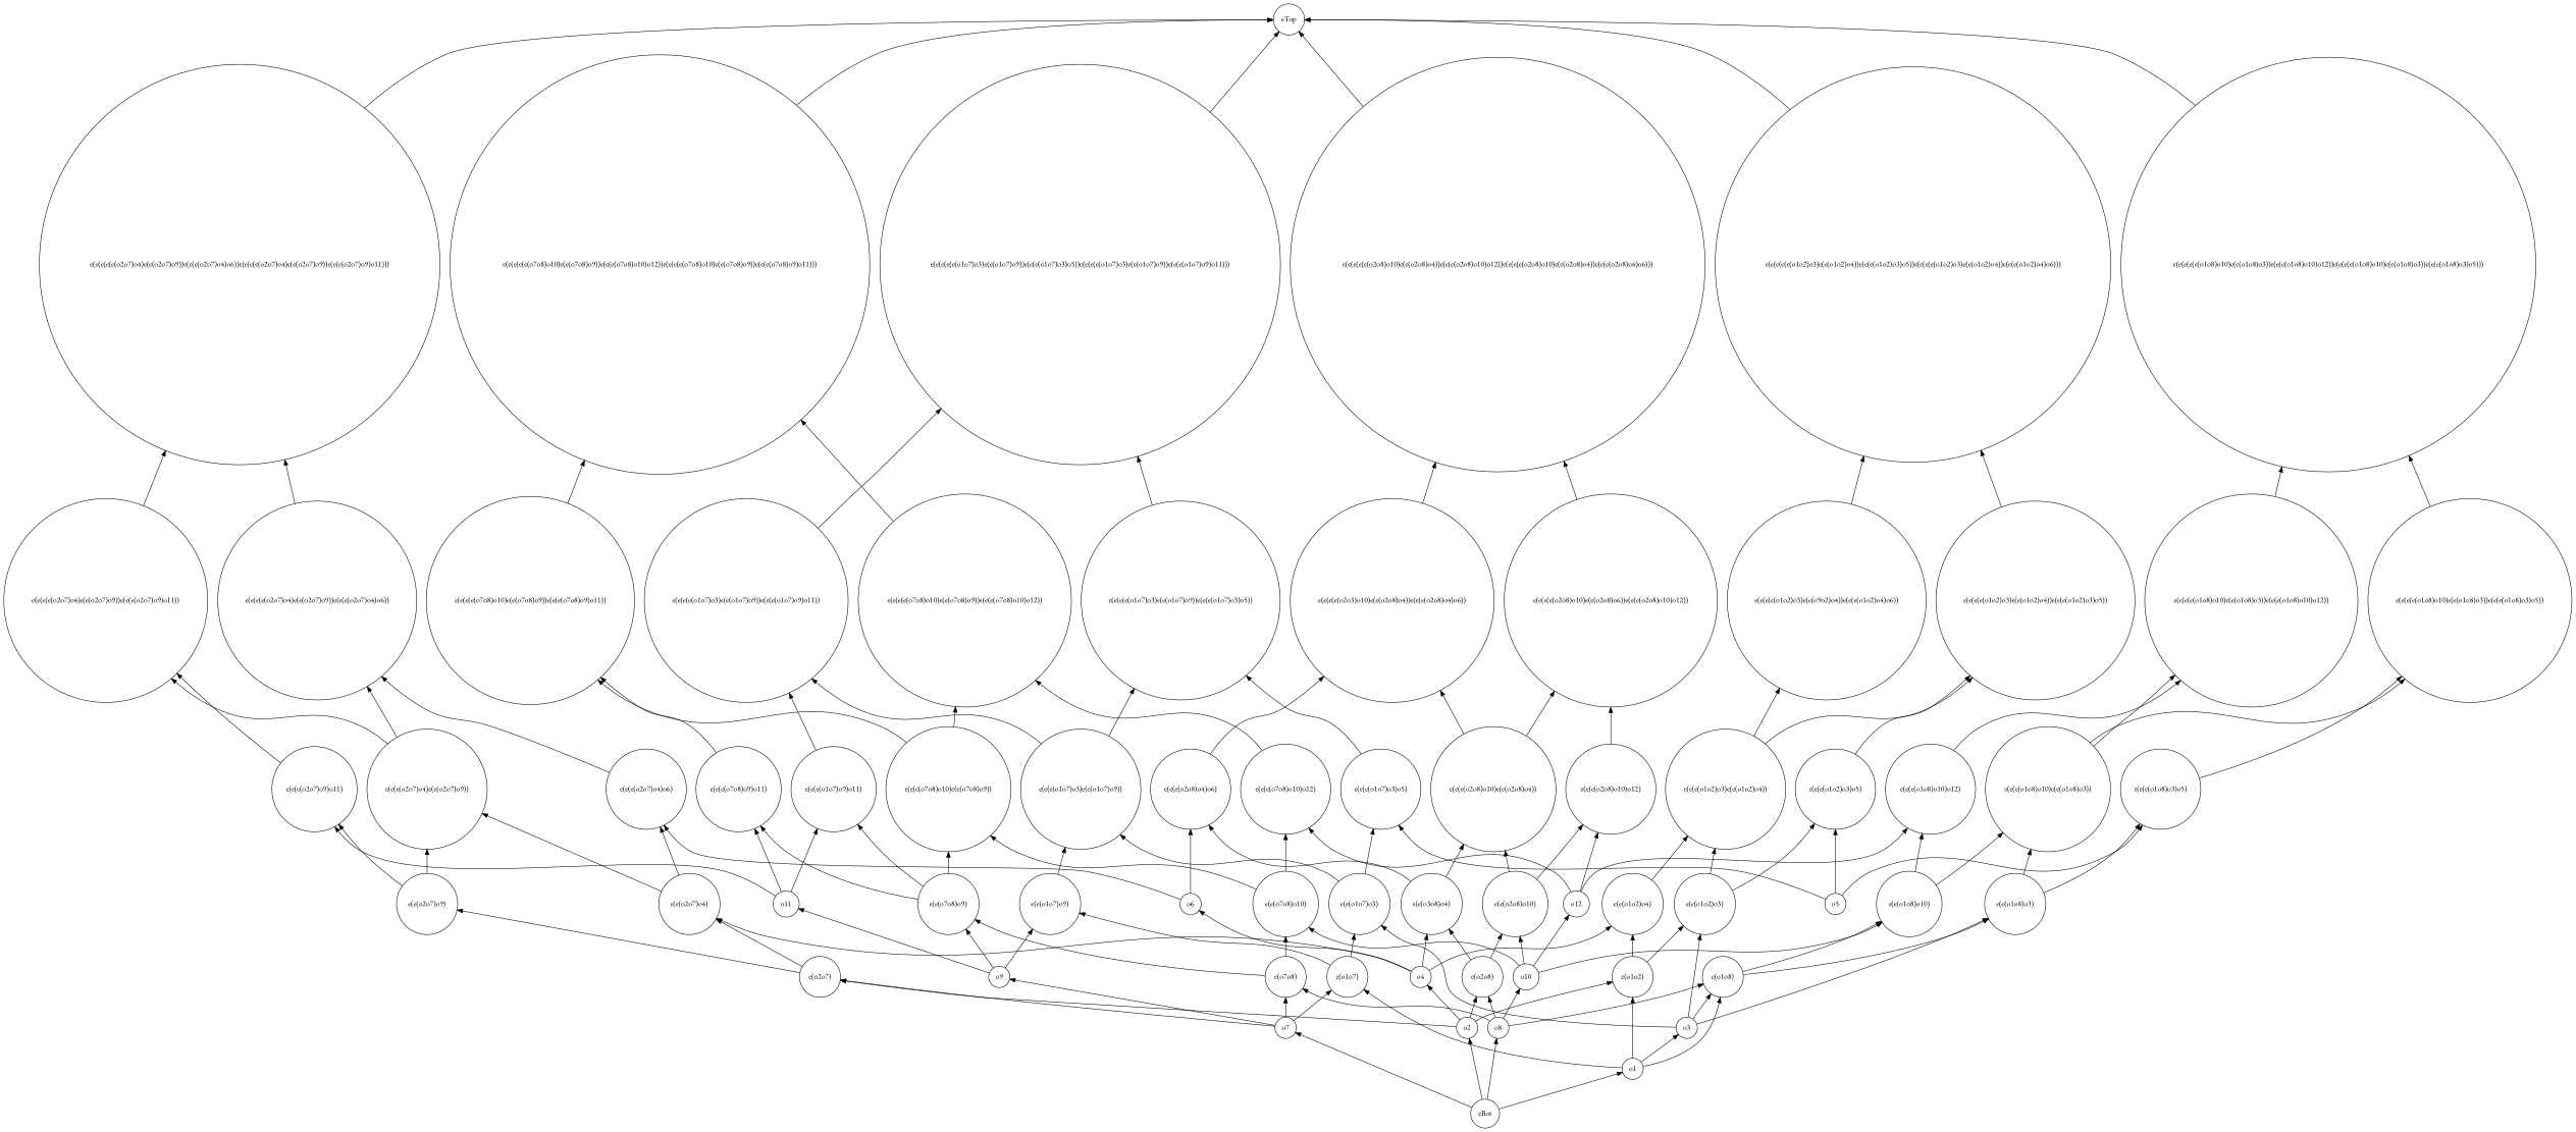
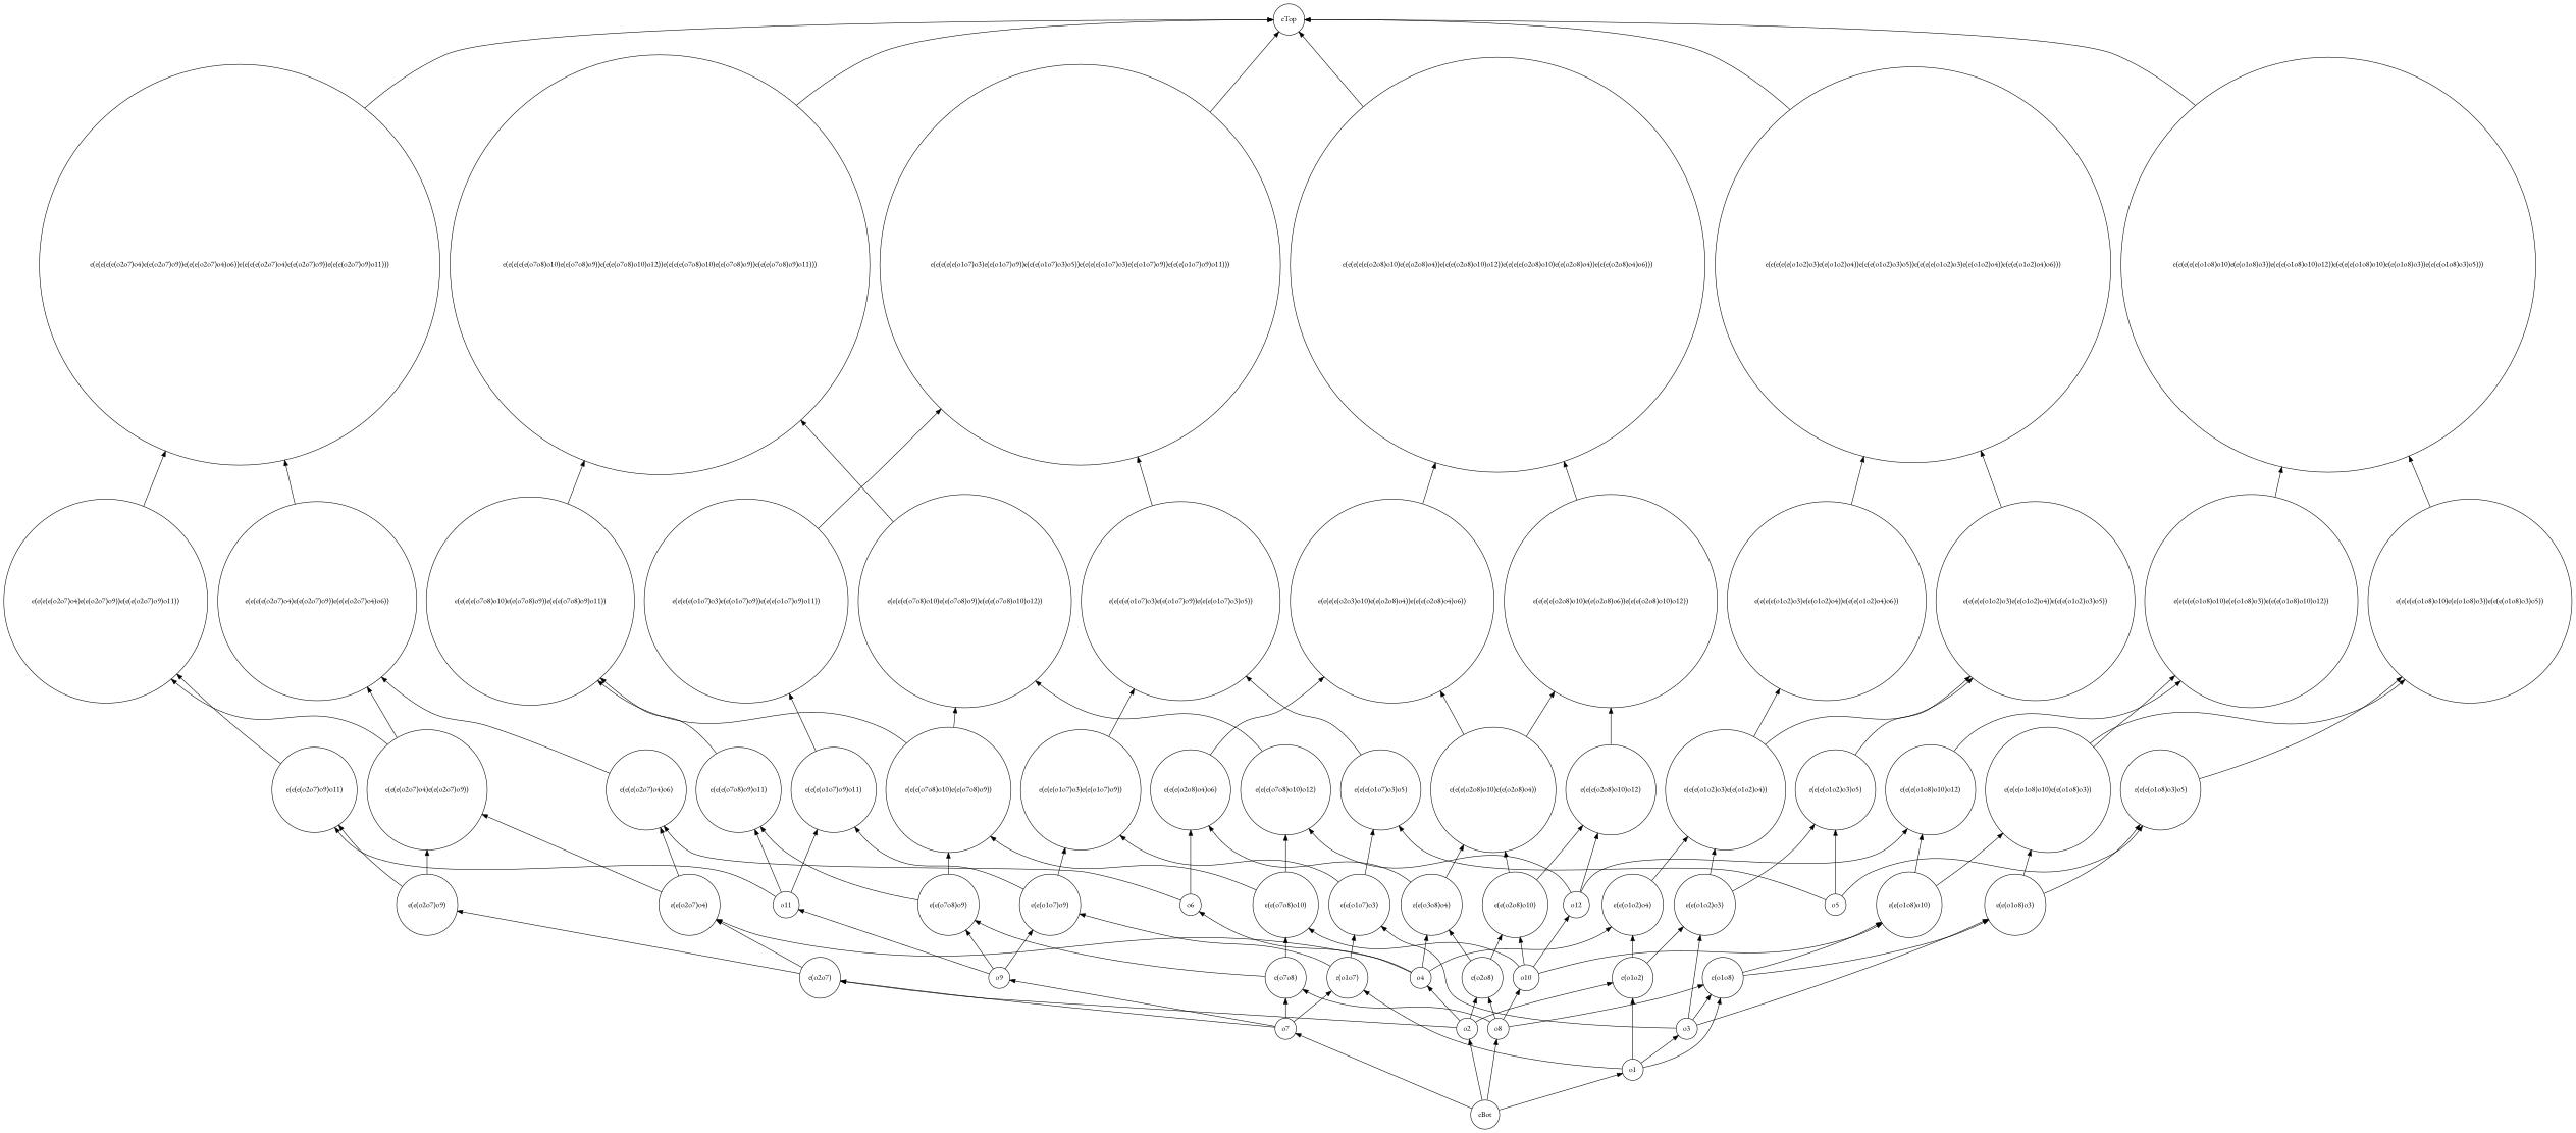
  strict digraph {
    fontname="EB Garamond"
    rankdir=BT
    node [fontname="EB Garamond" shape=circle]
    edge [fontname="EB Garamond"]
    "e(e(e(e(e(o2o7)o4)e(e(o2o7)o9))e(e(e(o2o7)o4)o6))e(e(e(e(o2o7)o4)e(e(o2o7)o9))e(e(e(o2o7)o9)o11)))"
    eTop
    "e(e(e(o1o7)o3)e(e(o1o7)o9))"
    "e(e(e(e(o1o7)o3)e(e(o1o7)o9))e(e(e(o1o7)o3)o5))"
    "e(e(e(e(o1o7)o3)e(e(o1o7)o9))e(e(e(o1o7)o9)o11))"
    "e(e(e(e(e(o1o7)o3)e(e(o1o7)o9))e(e(e(o1o7)o3)o5))e(e(e(e(o1o7)o3)e(e(o1o7)o9))e(e(e(o1o7)o9)o11)))"
    "e(e(o2o8)o10)"
    "e(e(e(o2o8)o10)e(e(o2o8)o4))"
    "e(e(e(o2o8)o10)o12)"
    n10 [label="e(e(e(e(o2o8)o10)e(e(o2o8)o6))e(e(e(o2o8)o10)o12))"]
    n11 [label="e(e(e(e(o2o3)o10)e(e(o2o8)o4))e(e(e(o2o8)o4)o6))"]
    "e(e(e(o2o7)o4)e(e(o2o7)o9))"
    "e(e(e(e(o2o7)o4)e(e(o2o7)o9))e(e(e(o2o7)o4)o6))"
    "e(e(e(e(o2o7)o4)e(e(o2o7)o9))e(e(e(o2o7)o9)o11))"
    o6
    "e(e(e(o2o7)o4)o6)"
    "e(e(e(o2o8)o4)o6)"
-   "e(e(e(e(o1o2)o3)e(e(o1o2)o4))e(e(e(o1o2)o4)o6))" [label="e(e(e(e(o1o2)o3)e(e(o9o2)o4))e(e(e(o1o2)o4)o6))"]
+   "e(e(e(e(o1o2)o3)e(e(o1o2)o4))e(e(e(o1o2)o4)o6))"
    "e(e(e(e(e(o1o2)o3)e(e(o1o2)o4))e(e(e(o1o2)o3)o5))e(e(e(e(o1o2)o3)e(e(o1o2)o4))e(e(e(o1o2)o4)o6)))"
    "e(e(e(e(e(o2o8)o10)e(e(o2o8)o4))e(e(e(o2o8)o10)o12))e(e(e(e(o2o8)o10)e(e(o2o8)o4))e(e(e(o2o8)o4)o6)))"
    "e(e(e(e(o7o8)o10)e(e(o7o8)o9))e(e(e(o7o8)o9)o11))"
    "e(e(e(e(e(o7o8)o10)e(e(o7o8)o9))e(e(e(o7o8)o10)o12))e(e(e(e(o7o8)o10)e(e(o7o8)o9))e(e(e(o7o8)o9)o11)))"
    o10
    o12
    "e(e(o7o8)o10)"
    "e(e(o1o8)o10)"
    "e(e(e(o1o8)o10)o12)"
    "e(e(e(o7o8)o10)o12)"
    "e(e(e(o7o8)o10)e(e(o7o8)o9))"
    "e(e(e(o1o8)o10)e(e(o1o8)o3))"
    o2
    o4
    "e(o1o2)"
    "e(o2o7)"
    "e(o2o8)"
    "e(e(o1o2)o4)"
    n37 [label="e(e(o3o8)o4)"]
    "e(e(o2o7)o4)"
    "e(e(o1o2)o3)"
    "e(e(o2o7)o9)"
    "e(e(e(o1o2)o3)e(e(o1o2)o4))"
    "e(e(e(e(o1o2)o3)e(e(o1o2)o4))e(e(e(o1o2)o3)o5))"
    "e(e(e(o1o2)o3)o5)"
    "e(e(o7o8)o9)"
    "e(e(e(o7o8)o9)o11)"
    "e(e(e(e(o7o8)o10)e(e(o7o8)o9))e(e(e(o7o8)o10)o12))"
    "e(e(e(e(o1o8)o10)e(e(o1o8)o3))e(e(e(o1o8)o10)o12))"
    "e(e(e(e(e(o1o8)o10)e(e(o1o8)o3))e(e(e(o1o8)o10)o12))e(e(e(e(o1o8)o10)e(e(o1o8)o3))e(e(e(o1o8)o3)o5)))"
    "e(e(e(o1o8)o3)o5)"
    "e(e(e(e(o1o8)o10)e(e(o1o8)o3))e(e(e(o1o8)o3)o5))"
    "e(e(e(o1o7)o9)o11)"
    "e(e(o1o8)o3)"
    "e(e(o1o7)o3)"
    "e(e(e(o1o7)o3)o5)"
    "e(e(e(o2o7)o9)o11)"
    "e(e(o1o7)o9)"
    "e(o1o8)"
    o3
    o5
    eBot
    o1
    o8
    o7
    "e(o1o7)"
    "e(o7o8)"
    o9
    o11
    "e(e(e(e(e(o2o7)o4)e(e(o2o7)o9))e(e(e(o2o7)o4)o6))e(e(e(e(o2o7)o4)e(e(o2o7)o9))e(e(e(o2o7)o9)o11)))" -> eTop
    "e(e(e(o1o7)o3)e(e(o1o7)o9))" -> "e(e(e(e(o1o7)o3)e(e(o1o7)o9))e(e(e(o1o7)o3)o5))"
-   "e(e(e(o1o7)o3)e(e(o1o7)o9))" -> "e(e(e(e(o1o7)o3)e(e(o1o7)o9))e(e(e(o1o7)o9)o11))"
    "e(e(e(e(o1o7)o3)e(e(o1o7)o9))e(e(e(o1o7)o3)o5))" -> "e(e(e(e(e(o1o7)o3)e(e(o1o7)o9))e(e(e(o1o7)o3)o5))e(e(e(e(o1o7)o3)e(e(o1o7)o9))e(e(e(o1o7)o9)o11)))"
    "e(e(e(e(o1o7)o3)e(e(o1o7)o9))e(e(e(o1o7)o9)o11))" -> "e(e(e(e(e(o1o7)o3)e(e(o1o7)o9))e(e(e(o1o7)o3)o5))e(e(e(e(o1o7)o3)e(e(o1o7)o9))e(e(e(o1o7)o9)o11)))"
    "e(e(e(e(e(o1o7)o3)e(e(o1o7)o9))e(e(e(o1o7)o3)o5))e(e(e(e(o1o7)o3)e(e(o1o7)o9))e(e(e(o1o7)o9)o11)))" -> eTop
    "e(e(o2o8)o10)" -> "e(e(e(o2o8)o10)e(e(o2o8)o4))"
    "e(e(o2o8)o10)" -> "e(e(e(o2o8)o10)o12)"
    "e(e(e(o2o8)o10)e(e(o2o8)o4))" -> n10
    "e(e(e(o2o8)o10)e(e(o2o8)o4))" -> n11
    "e(e(e(o2o8)o10)o12)" -> n10
    n10 -> "e(e(e(e(e(o2o8)o10)e(e(o2o8)o4))e(e(e(o2o8)o10)o12))e(e(e(e(o2o8)o10)e(e(o2o8)o4))e(e(e(o2o8)o4)o6)))"
    n11 -> "e(e(e(e(e(o2o8)o10)e(e(o2o8)o4))e(e(e(o2o8)o10)o12))e(e(e(e(o2o8)o10)e(e(o2o8)o4))e(e(e(o2o8)o4)o6)))"
    "e(e(e(o2o7)o4)e(e(o2o7)o9))" -> "e(e(e(e(o2o7)o4)e(e(o2o7)o9))e(e(e(o2o7)o4)o6))"
    "e(e(e(o2o7)o4)e(e(o2o7)o9))" -> "e(e(e(e(o2o7)o4)e(e(o2o7)o9))e(e(e(o2o7)o9)o11))"
    "e(e(e(e(o2o7)o4)e(e(o2o7)o9))e(e(e(o2o7)o4)o6))" -> "e(e(e(e(e(o2o7)o4)e(e(o2o7)o9))e(e(e(o2o7)o4)o6))e(e(e(e(o2o7)o4)e(e(o2o7)o9))e(e(e(o2o7)o9)o11)))"
    "e(e(e(e(o2o7)o4)e(e(o2o7)o9))e(e(e(o2o7)o9)o11))" -> "e(e(e(e(e(o2o7)o4)e(e(o2o7)o9))e(e(e(o2o7)o4)o6))e(e(e(e(o2o7)o4)e(e(o2o7)o9))e(e(e(o2o7)o9)o11)))"
    o6 -> "e(e(e(o2o7)o4)o6)"
    o6 -> "e(e(e(o2o8)o4)o6)"
    "e(e(e(o2o7)o4)o6)" -> "e(e(e(e(o2o7)o4)e(e(o2o7)o9))e(e(e(o2o7)o4)o6))"
    "e(e(e(o2o8)o4)o6)" -> n11
    "e(e(e(e(o1o2)o3)e(e(o1o2)o4))e(e(e(o1o2)o4)o6))" -> "e(e(e(e(e(o1o2)o3)e(e(o1o2)o4))e(e(e(o1o2)o3)o5))e(e(e(e(o1o2)o3)e(e(o1o2)o4))e(e(e(o1o2)o4)o6)))"
    "e(e(e(e(e(o1o2)o3)e(e(o1o2)o4))e(e(e(o1o2)o3)o5))e(e(e(e(o1o2)o3)e(e(o1o2)o4))e(e(e(o1o2)o4)o6)))" -> eTop
    "e(e(e(e(e(o2o8)o10)e(e(o2o8)o4))e(e(e(o2o8)o10)o12))e(e(e(e(o2o8)o10)e(e(o2o8)o4))e(e(e(o2o8)o4)o6)))" -> eTop
    "e(e(e(e(o7o8)o10)e(e(o7o8)o9))e(e(e(o7o8)o9)o11))" -> "e(e(e(e(e(o7o8)o10)e(e(o7o8)o9))e(e(e(o7o8)o10)o12))e(e(e(e(o7o8)o10)e(e(o7o8)o9))e(e(e(o7o8)o9)o11)))"
    "e(e(e(e(e(o7o8)o10)e(e(o7o8)o9))e(e(e(o7o8)o10)o12))e(e(e(e(o7o8)o10)e(e(o7o8)o9))e(e(e(o7o8)o9)o11)))" -> eTop
    o10 -> "e(e(o2o8)o10)"
    o10 -> o12
    o10 -> "e(e(o7o8)o10)"
    o10 -> "e(e(o1o8)o10)"
    o12 -> "e(e(e(o2o8)o10)o12)"
    o12 -> "e(e(e(o1o8)o10)o12)"
    o12 -> "e(e(e(o7o8)o10)o12)"
    "e(e(o7o8)o10)" -> "e(e(e(o7o8)o10)o12)"
    "e(e(o7o8)o10)" -> "e(e(e(o7o8)o10)e(e(o7o8)o9))"
    "e(e(o1o8)o10)" -> "e(e(e(o1o8)o10)o12)"
    "e(e(o1o8)o10)" -> "e(e(e(o1o8)o10)e(e(o1o8)o3))"
    "e(e(e(o1o8)o10)o12)" -> "e(e(e(e(o1o8)o10)e(e(o1o8)o3))e(e(e(o1o8)o10)o12))"
    "e(e(e(o7o8)o10)o12)" -> "e(e(e(e(o7o8)o10)e(e(o7o8)o9))e(e(e(o7o8)o10)o12))"
    "e(e(e(o7o8)o10)e(e(o7o8)o9))" -> "e(e(e(e(o7o8)o10)e(e(o7o8)o9))e(e(e(o7o8)o9)o11))"
    "e(e(e(o7o8)o10)e(e(o7o8)o9))" -> "e(e(e(e(o7o8)o10)e(e(o7o8)o9))e(e(e(o7o8)o10)o12))"
    "e(e(e(o1o8)o10)e(e(o1o8)o3))" -> "e(e(e(e(o1o8)o10)e(e(o1o8)o3))e(e(e(o1o8)o10)o12))"
    "e(e(e(o1o8)o10)e(e(o1o8)o3))" -> "e(e(e(e(o1o8)o10)e(e(o1o8)o3))e(e(e(o1o8)o3)o5))"
    o2 -> o4
    o2 -> "e(o1o2)"
    o2 -> "e(o2o7)"
    o2 -> "e(o2o8)"
    o4 -> o6
    o4 -> "e(e(o1o2)o4)"
    o4 -> n37
    o4 -> "e(e(o2o7)o4)"
    "e(o1o2)" -> "e(e(o1o2)o4)"
    "e(o1o2)" -> "e(e(o1o2)o3)"
    "e(o2o7)" -> "e(e(o2o7)o4)"
    "e(o2o7)" -> "e(e(o2o7)o9)"
    "e(o2o8)" -> "e(e(o2o8)o10)"
    "e(o2o8)" -> n37
    "e(e(o1o2)o4)" -> "e(e(e(o1o2)o3)e(e(o1o2)o4))"
    n37 -> "e(e(e(o2o8)o10)e(e(o2o8)o4))"
    n37 -> "e(e(e(o2o8)o4)o6)"
    "e(e(o2o7)o4)" -> "e(e(e(o2o7)o4)e(e(o2o7)o9))"
    "e(e(o2o7)o4)" -> "e(e(e(o2o7)o4)o6)"
    "e(e(o1o2)o3)" -> "e(e(e(o1o2)o3)e(e(o1o2)o4))"
    "e(e(o1o2)o3)" -> "e(e(e(o1o2)o3)o5)"
    "e(e(o2o7)o9)" -> "e(e(e(o2o7)o4)e(e(o2o7)o9))"
    "e(e(o2o7)o9)" -> "e(e(e(o2o7)o9)o11)"
    "e(e(e(o1o2)o3)e(e(o1o2)o4))" -> "e(e(e(e(o1o2)o3)e(e(o1o2)o4))e(e(e(o1o2)o4)o6))"
    "e(e(e(o1o2)o3)e(e(o1o2)o4))" -> "e(e(e(e(o1o2)o3)e(e(o1o2)o4))e(e(e(o1o2)o3)o5))"
    "e(e(e(e(o1o2)o3)e(e(o1o2)o4))e(e(e(o1o2)o3)o5))" -> "e(e(e(e(e(o1o2)o3)e(e(o1o2)o4))e(e(e(o1o2)o3)o5))e(e(e(e(o1o2)o3)e(e(o1o2)o4))e(e(e(o1o2)o4)o6)))"
    "e(e(e(o1o2)o3)o5)" -> "e(e(e(e(o1o2)o3)e(e(o1o2)o4))e(e(e(o1o2)o3)o5))"
    "e(e(o7o8)o9)" -> "e(e(e(o7o8)o10)e(e(o7o8)o9))"
    "e(e(o7o8)o9)" -> "e(e(e(o7o8)o9)o11)"
    "e(e(e(o7o8)o9)o11)" -> "e(e(e(e(o7o8)o10)e(e(o7o8)o9))e(e(e(o7o8)o9)o11))"
    "e(e(e(e(o7o8)o10)e(e(o7o8)o9))e(e(e(o7o8)o10)o12))" -> "e(e(e(e(e(o7o8)o10)e(e(o7o8)o9))e(e(e(o7o8)o10)o12))e(e(e(e(o7o8)o10)e(e(o7o8)o9))e(e(e(o7o8)o9)o11)))"
    "e(e(e(e(o1o8)o10)e(e(o1o8)o3))e(e(e(o1o8)o10)o12))" -> "e(e(e(e(e(o1o8)o10)e(e(o1o8)o3))e(e(e(o1o8)o10)o12))e(e(e(e(o1o8)o10)e(e(o1o8)o3))e(e(e(o1o8)o3)o5)))"
    "e(e(e(e(e(o1o8)o10)e(e(o1o8)o3))e(e(e(o1o8)o10)o12))e(e(e(e(o1o8)o10)e(e(o1o8)o3))e(e(e(o1o8)o3)o5)))" -> eTop
    "e(e(e(o1o8)o3)o5)" -> "e(e(e(e(o1o8)o10)e(e(o1o8)o3))e(e(e(o1o8)o3)o5))"
    "e(e(e(e(o1o8)o10)e(e(o1o8)o3))e(e(e(o1o8)o3)o5))" -> "e(e(e(e(e(o1o8)o10)e(e(o1o8)o3))e(e(e(o1o8)o10)o12))e(e(e(e(o1o8)o10)e(e(o1o8)o3))e(e(e(o1o8)o3)o5)))"
    "e(e(e(o1o7)o9)o11)" -> "e(e(e(e(o1o7)o3)e(e(o1o7)o9))e(e(e(o1o7)o9)o11))"
    "e(e(o1o8)o3)" -> "e(e(e(o1o8)o10)e(e(o1o8)o3))"
    "e(e(o1o8)o3)" -> "e(e(e(o1o8)o3)o5)"
    "e(e(o1o7)o3)" -> "e(e(e(o1o7)o3)e(e(o1o7)o9))"
    "e(e(o1o7)o3)" -> "e(e(e(o1o7)o3)o5)"
    "e(e(e(o1o7)o3)o5)" -> "e(e(e(e(o1o7)o3)e(e(o1o7)o9))e(e(e(o1o7)o3)o5))"
    "e(e(e(o2o7)o9)o11)" -> "e(e(e(e(o2o7)o4)e(e(o2o7)o9))e(e(e(o2o7)o9)o11))"
    "e(e(o1o7)o9)" -> "e(e(e(o1o7)o3)e(e(o1o7)o9))"
-   "e(e(o7o8)o9)" -> "e(e(e(o1o7)o9)o11)"
+   "e(e(o1o7)o9)" -> "e(e(e(o1o7)o9)o11)"
    "e(o1o8)" -> "e(e(o1o8)o10)"
    "e(o1o8)" -> "e(e(o1o8)o3)"
    o3 -> "e(e(o1o2)o3)"
    o3 -> "e(e(o1o8)o3)"
    o3 -> "e(e(o1o7)o3)"
    o3 -> "e(o1o8)"
    o5 -> "e(e(e(o1o2)o3)o5)"
    o5 -> "e(e(e(o1o8)o3)o5)"
    o5 -> "e(e(e(o1o7)o3)o5)"
    eBot -> o2
    eBot -> o1
    eBot -> o8
    eBot -> o7
    o1 -> "e(o1o2)"
    o1 -> "e(o1o8)"
    o1 -> o3
    o1 -> "e(o1o7)"
    o8 -> o10
    o8 -> "e(o2o8)"
    o8 -> "e(o1o8)"
    o8 -> "e(o7o8)"
    o7 -> "e(o2o7)"
    o7 -> "e(o1o7)"
    o7 -> "e(o7o8)"
    o7 -> o9
    "e(o1o7)" -> "e(e(o1o7)o3)"
    "e(o1o7)" -> "e(e(o1o7)o9)"
    "e(o7o8)" -> "e(e(o7o8)o10)"
    "e(o7o8)" -> "e(e(o7o8)o9)"
    o9 -> "e(e(o7o8)o9)"
    o9 -> "e(e(o1o7)o9)"
    o9 -> o11
    o11 -> "e(e(e(o7o8)o9)o11)"
    o11 -> "e(e(e(o1o7)o9)o11)"
    o11 -> "e(e(e(o2o7)o9)o11)"
  }
